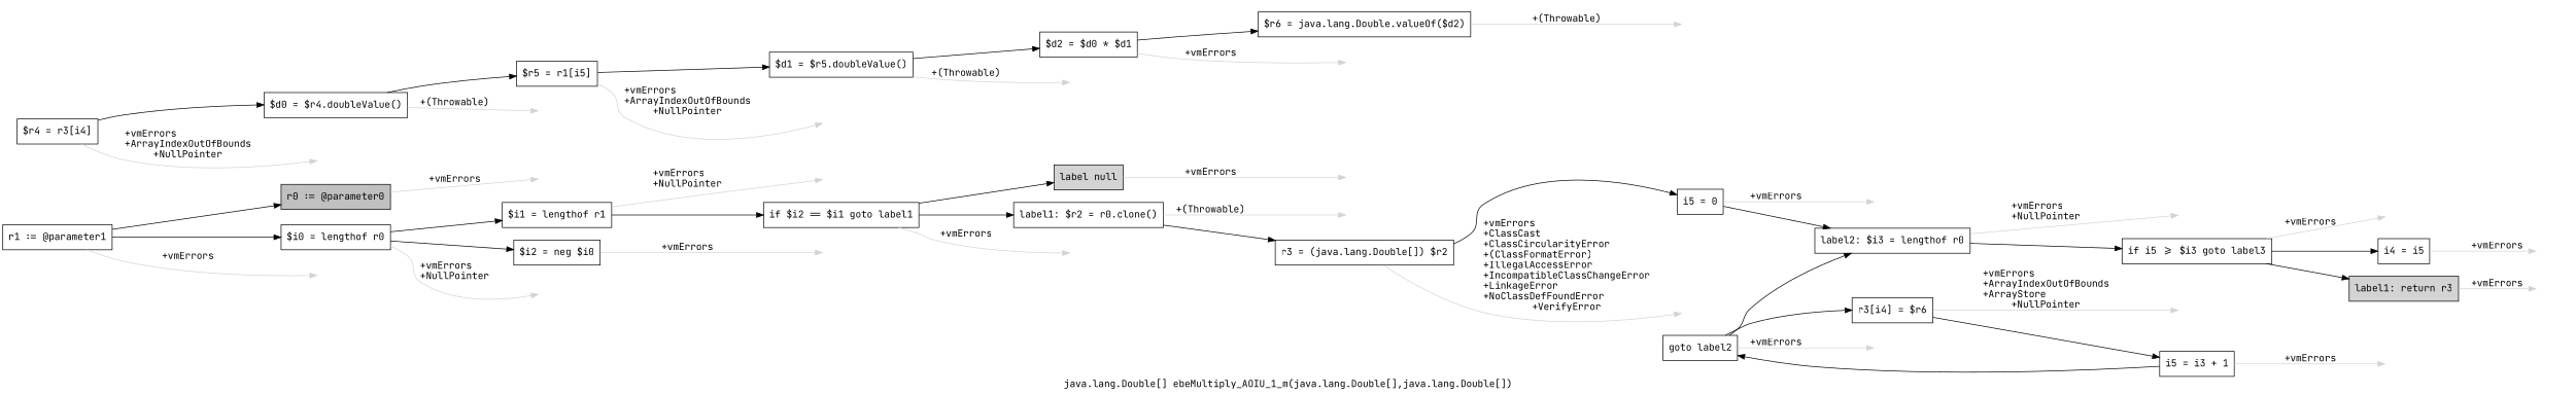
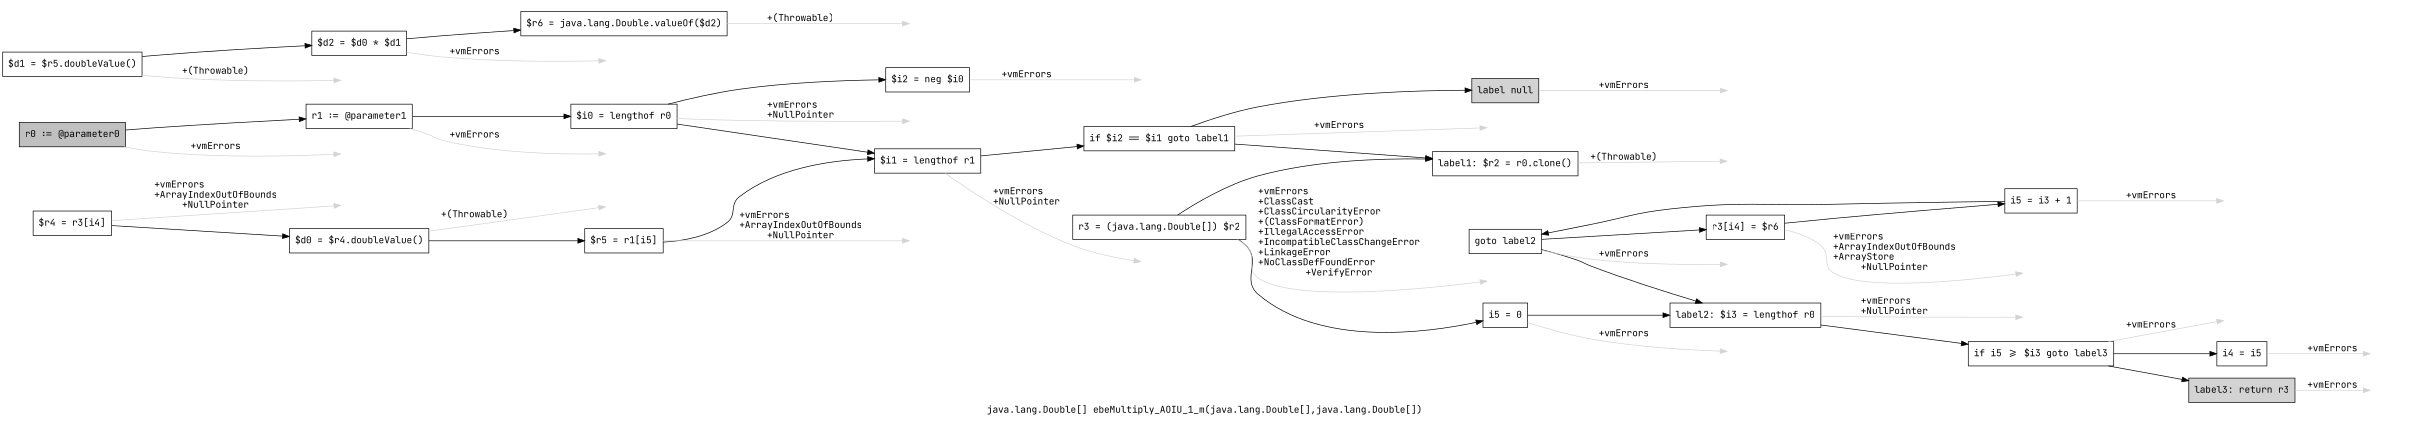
  digraph {
    fontname="JetBrains Mono"
    label="java.lang.Double[] ebeMultiply_AOIU_1_m(java.lang.Double[],java.lang.Double[])"
    rankdir=LR
    node [fontname="JetBrains Mono" shape=box style=invis]
    edge [color=lightgray fontname="JetBrains Mono"]
    n1 [fillcolor=gray label="r0 := @parameter0" style=filled]
    n2 [label="r1 := @parameter1" style=""]
    n3 [label=Esc]
    n4 [label="$i0 = lengthof r0" style=""]
    n5 [label=Esc]
    n6 [label="$i2 = neg $i0" style=""]
    n7 [label=Esc]
    n8 [label="$i1 = lengthof r1" style=""]
    n9 [label=Esc]
    n10 [label="if $i2 == $i1 goto label1" style=""]
    n11 [label=Esc]
    n12 [fillcolor=lightgray label="label null" style=filled]
    n13 [label="label1: $r2 = r0.clone()" style=""]
    n14 [label=Esc]
    n15 [label=Esc]
    n16 [label="r3 = (java.lang.Double[]) $r2" style=""]
    n17 [label=Esc]
    n18 [label="i5 = 0" style=""]
    n19 [label=Esc]
    n20 [label="label2: $i3 = lengthof r0" style=""]
    n21 [label=Esc]
    n22 [label="if i5 >= $i3 goto label3" style=""]
    n23 [label=Esc]
    n24 [label="i4 = i5" style=""]
-   n25 [fillcolor=lightgray label="label1: return r3" style=filled]
+   n25 [fillcolor=lightgray label="label3: return r3" style=filled]
    n26 [label=Esc]
    n27 [label=Esc]
    n28 [label=Esc]
    n29 [label="$r4 = r3[i4]" style=""]
    n30 [label="$d0 = $r4.doubleValue()" style=""]
    n31 [label=Esc]
    n32 [label="$r5 = r1[i5]" style=""]
    n33 [label=Esc]
    n34 [label="$d1 = $r5.doubleValue()" style=""]
    n35 [label=Esc]
    n36 [label="$d2 = $d0 * $d1" style=""]
    n37 [label=Esc]
    n38 [label="$r6 = java.lang.Double.valueOf($d2)" style=""]
    n39 [label=Esc]
    n40 [label=Esc]
    n41 [label="r3[i4] = $r6" style=""]
    n42 [label="i5 = i3 + 1" style=""]
    n43 [label=Esc]
    n44 [label="goto label2" style=""]
    n45 [label=Esc]
    n46 [label=Esc]
-   n2 -> n1 [color=black]
+   n1 -> n2 [color=black]
    n1 -> n3 [label="\l+vmErrors"]
    n2 -> n4 [color=black]
    n2 -> n5 [label="\l+vmErrors"]
    n4 -> n6 [color=black]
    n4 -> n7 [label="\l+vmErrors\l+NullPointer"]
    n4 -> n8 [color=black]
    n6 -> n9 [label="\l+vmErrors"]
    n8 -> n10 [color=black]
    n8 -> n11 [label="\l+vmErrors\l+NullPointer"]
    n10 -> n12 [color=black]
    n10 -> n13 [color=black]
    n10 -> n14 [label="\l+vmErrors"]
    n12 -> n15 [label="\l+vmErrors"]
-   n13 -> n16 [color=black]
+   n16 -> n13 [color=black]
    n13 -> n17 [label="\l+(Throwable)"]
    n16 -> n18 [color=black]
    n16 -> n19 [label="\l+vmErrors\l+ClassCast\l+ClassCircularityError\l+(ClassFormatError)\l+IllegalAccessError\l+IncompatibleClassChangeError\l+LinkageError\l+NoClassDefFoundError\l+VerifyError"]
    n18 -> n20 [color=black]
    n18 -> n21 [label="\l+vmErrors"]
    n20 -> n22 [color=black]
    n20 -> n23 [label="\l+vmErrors\l+NullPointer"]
    n22 -> n24 [color=black]
    n22 -> n25 [color=black]
    n22 -> n26 [label="\l+vmErrors"]
    n24 -> n27 [label="\l+vmErrors"]
    n25 -> n28 [label="\l+vmErrors"]
    n29 -> n30 [color=black]
    n29 -> n31 [label="\l+vmErrors\l+ArrayIndexOutOfBounds\l+NullPointer"]
    n30 -> n32 [color=black]
    n30 -> n33 [label="\l+(Throwable)"]
-   n32 -> n34 [color=black]
+   n32 -> n8 [color=black]
    n32 -> n35 [label="\l+vmErrors\l+ArrayIndexOutOfBounds\l+NullPointer"]
    n34 -> n36 [color=black]
    n34 -> n37 [label="\l+(Throwable)"]
    n36 -> n38 [color=black]
    n36 -> n39 [label="\l+vmErrors"]
    n38 -> n40 [label="\l+(Throwable)"]
    n41 -> n42 [color=black]
    n41 -> n43 [label="\l+vmErrors\l+ArrayIndexOutOfBounds\l+ArrayStore\l+NullPointer"]
    n42 -> n44 [color=black]
    n42 -> n45 [label="\l+vmErrors"]
    n44 -> n20 [color=black]
    n44 -> n41 [color=black]
    n44 -> n46 [label="\l+vmErrors"]
  }
